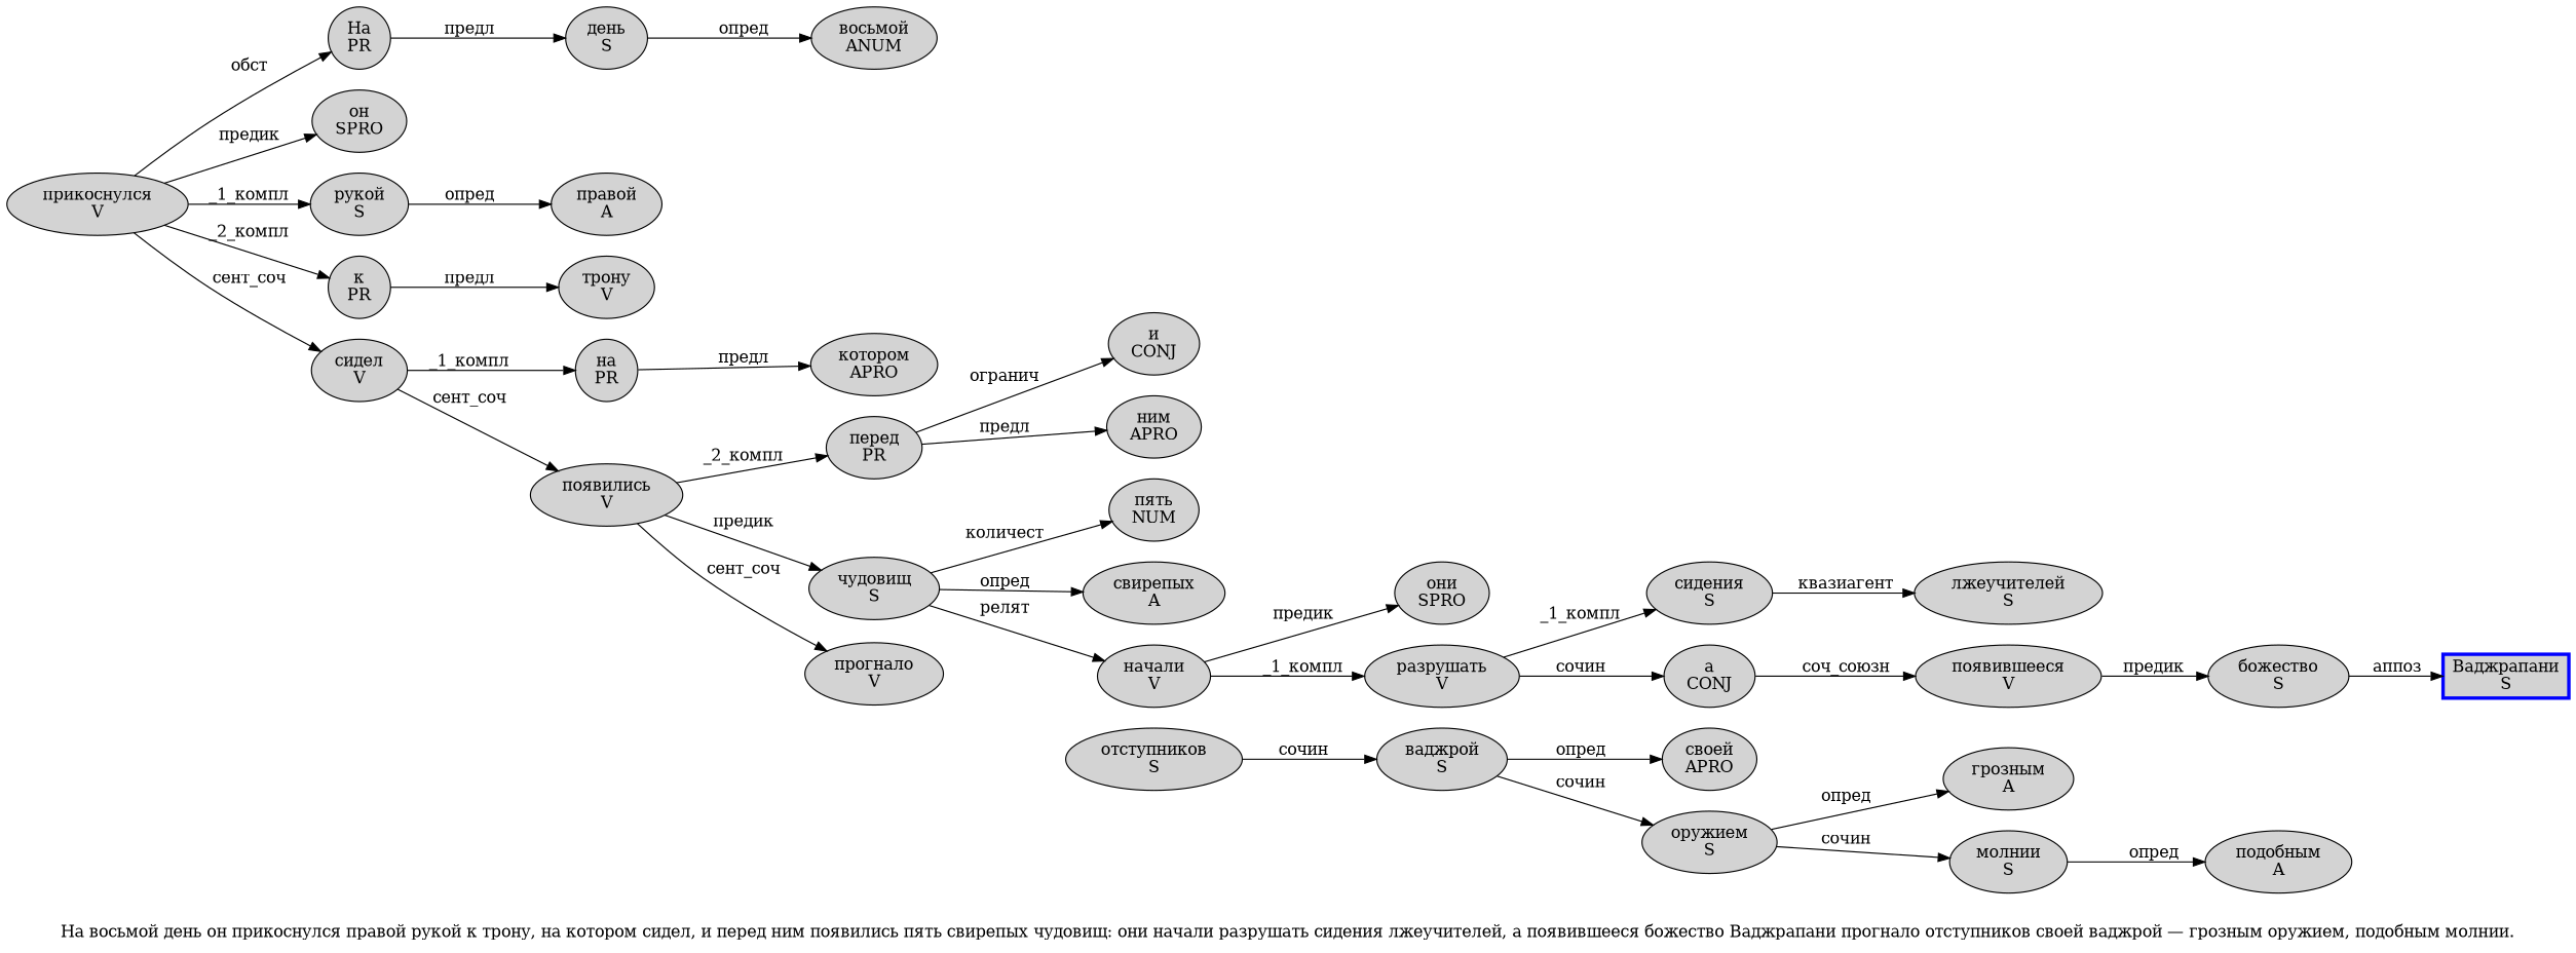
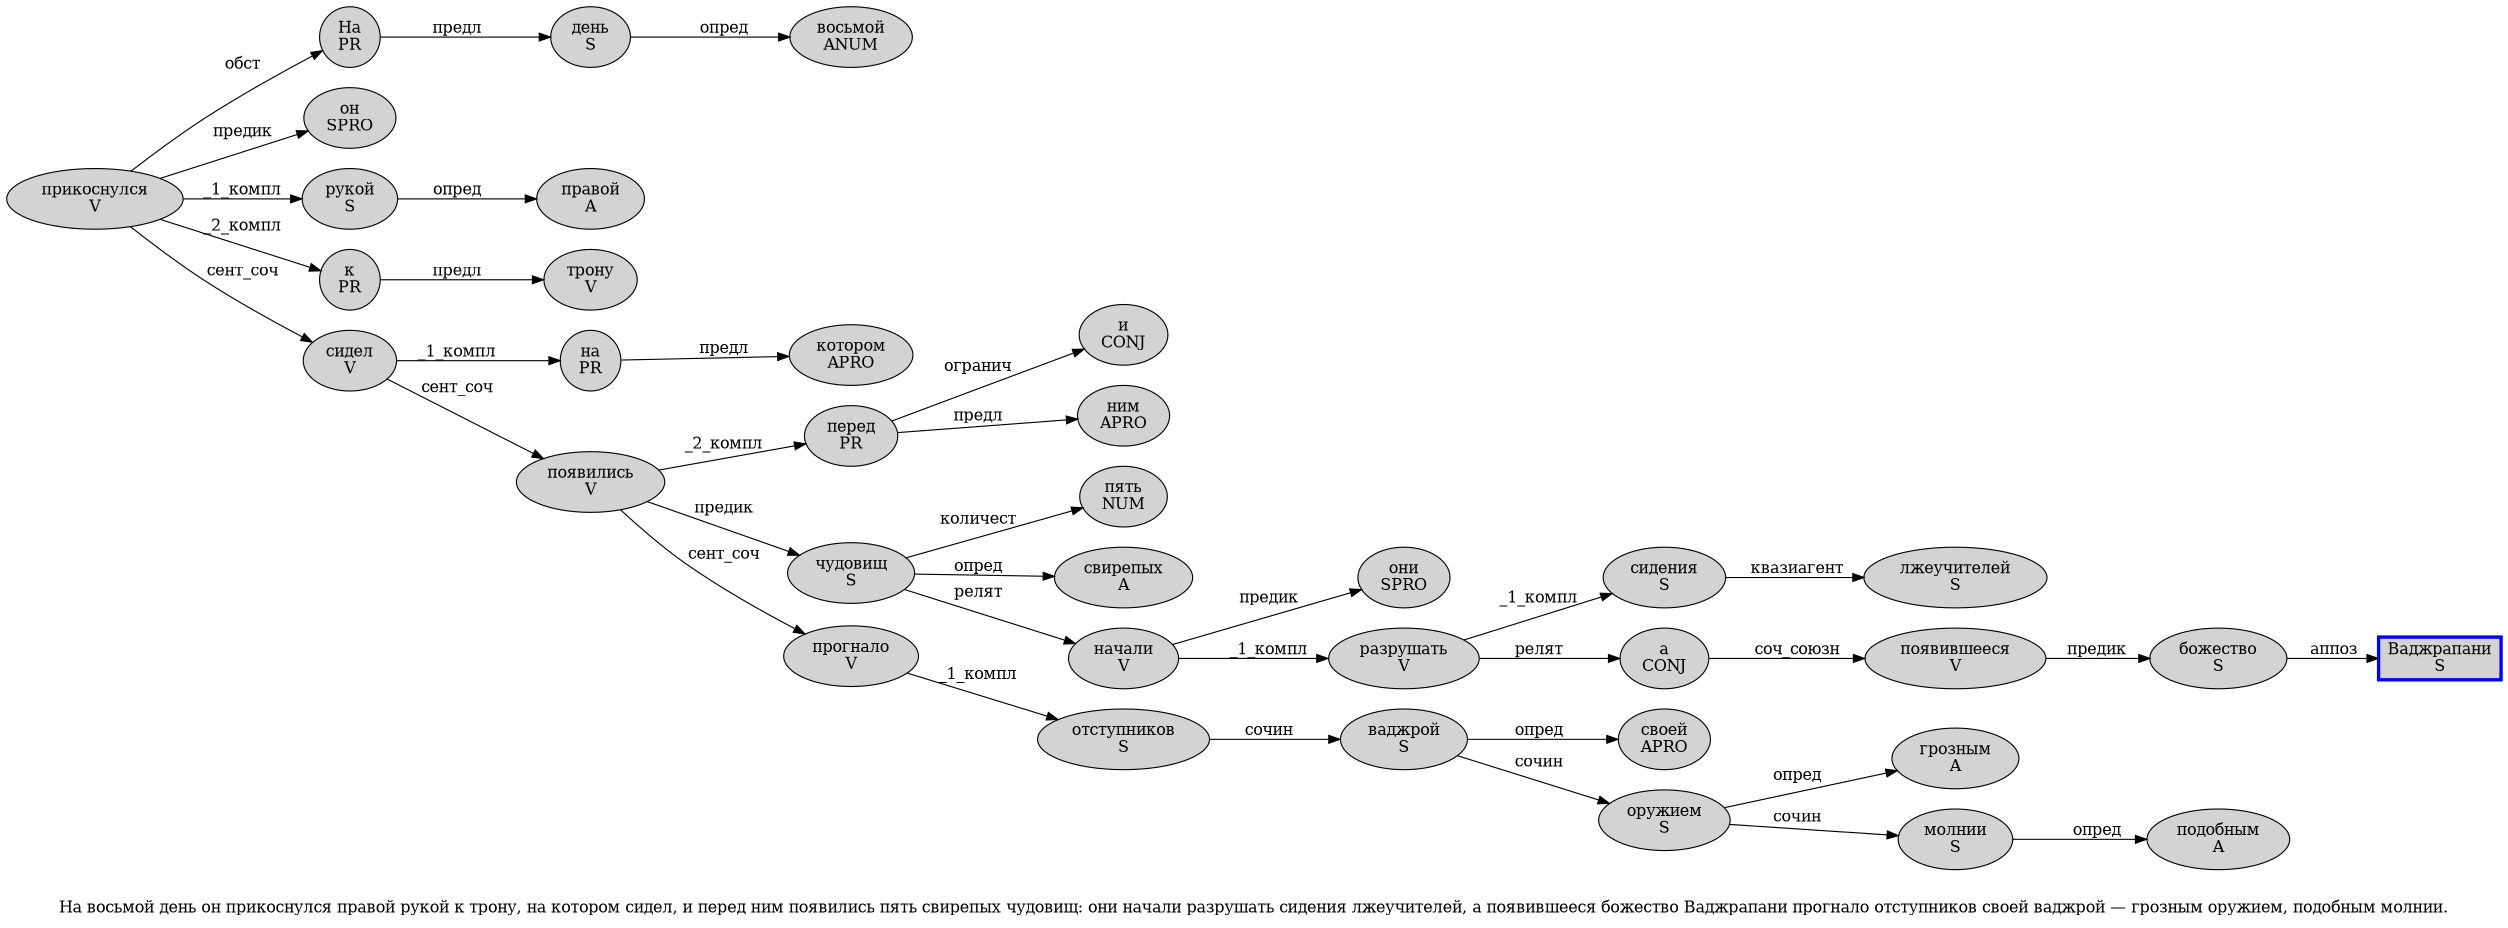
  digraph {
    label="На восьмой день он прикоснулся правой рукой к трону, на котором сидел, и перед ним появились пять свирепых чудовищ: они начали разрушать сидения лжеучителей, а появившееся божество Ваджрапани прогнало отступников своей ваджрой — грозным оружием, подобным молнии."
    rankdir=LR
    node [fillcolor=lightgray penwidth=1 shape=ellipse style=filled]
    n1 [label="На\nPR"]
    n2 [label="день\nS"]
    n3 [label="восьмой\nANUM"]
    n4 [label="он\nSPRO"]
    n5 [label="прикоснулся\nV"]
    n6 [label="рукой\nS"]
    n7 [label="к\nPR"]
    n8 [label="сидел\nV"]
    n9 [label="правой\nA"]
    n10 [label="трону\nV"]
    n11 [label="на\nPR"]
    n12 [label="появились\nV"]
    n13 [label="котором\nAPRO"]
    n14 [label="перед\nPR"]
    n15 [label="чудовищ\nS"]
    n16 [label="прогнало\nV"]
    n17 [label="и\nCONJ"]
    n18 [label="ним\nAPRO"]
    n19 [label="пять\nNUM"]
    n20 [label="свирепых\nA"]
    n21 [label="начали\nV"]
    n22 [label="отступников\nS"]
    n23 [label="они\nSPRO"]
    n24 [label="разрушать\nV"]
    n25 [label="сидения\nS"]
    n26 [label="а\nCONJ"]
    n27 [label="лжеучителей\nS"]
    n28 [label="появившееся\nV"]
    n29 [label="божество\nS"]
    n30 [color=blue label="Ваджрапани\nS" penwidth=3 shape=box]
    n31 [label="ваджрой\nS"]
    n32 [label="своей\nAPRO"]
    n33 [label="оружием\nS"]
    n34 [label="грозным\nA"]
    n35 [label="молнии\nS"]
    n36 [label="подобным\nA"]
    n1 -> n2 [label="предл"]
    n2 -> n3 [label="опред"]
    n5 -> n1 [label="обст"]
    n5 -> n4 [label="предик"]
    n5 -> n6 [label="_1_компл"]
    n5 -> n7 [label="_2_компл"]
    n5 -> n8 [label="сент_соч"]
    n6 -> n9 [label="опред"]
    n7 -> n10 [label="предл"]
    n8 -> n11 [label="_1_компл"]
    n8 -> n12 [label="сент_соч"]
    n11 -> n13 [label="предл"]
    n12 -> n14 [label="_2_компл"]
    n12 -> n15 [label="предик"]
    n12 -> n16 [label="сент_соч"]
    n14 -> n17 [label="огранич"]
    n14 -> n18 [label="предл"]
    n15 -> n19 [label="количест"]
    n15 -> n20 [label="опред"]
    n15 -> n21 [label="релят"]
+   n16 -> n22 [label="_1_компл"]
    n21 -> n23 [label="предик"]
    n21 -> n24 [label="_1_компл"]
    n22 -> n31 [label="сочин"]
    n24 -> n25 [label="_1_компл"]
-   n24 -> n26 [label="сочин"]
+   n24 -> n26 [label="релят"]
    n25 -> n27 [label="квазиагент"]
    n26 -> n28 [label="соч_союзн"]
    n28 -> n29 [label="предик"]
    n29 -> n30 [label="аппоз"]
    n31 -> n32 [label="опред"]
    n31 -> n33 [label="сочин"]
    n33 -> n34 [label="опред"]
    n33 -> n35 [label="сочин"]
    n35 -> n36 [label="опред"]
  }
